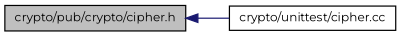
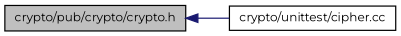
  digraph {
    rankdir=LR
    fontname=Montserrat
    node [color=black fontname=Montserrat fontsize=10 shape=record style=filled]
-   n1 [fillcolor=grey75 fontcolor=black height=0.2 label="crypto/pub/crypto/cipher.h" width=0.4]
+   n1 [fillcolor=grey75 fontcolor=black height=0.2 label="crypto/pub/crypto/crypto.h" width=0.4]
    n2 [fillcolor=white height=0.2 label="crypto/unittest/cipher.cc" width=0.4]
    n1 -> n2 [color=midnightblue dir=back fontname=Montserrat fontsize=10 labelfontname=Helvetica labelfontsize=10 style=solid]
  }
